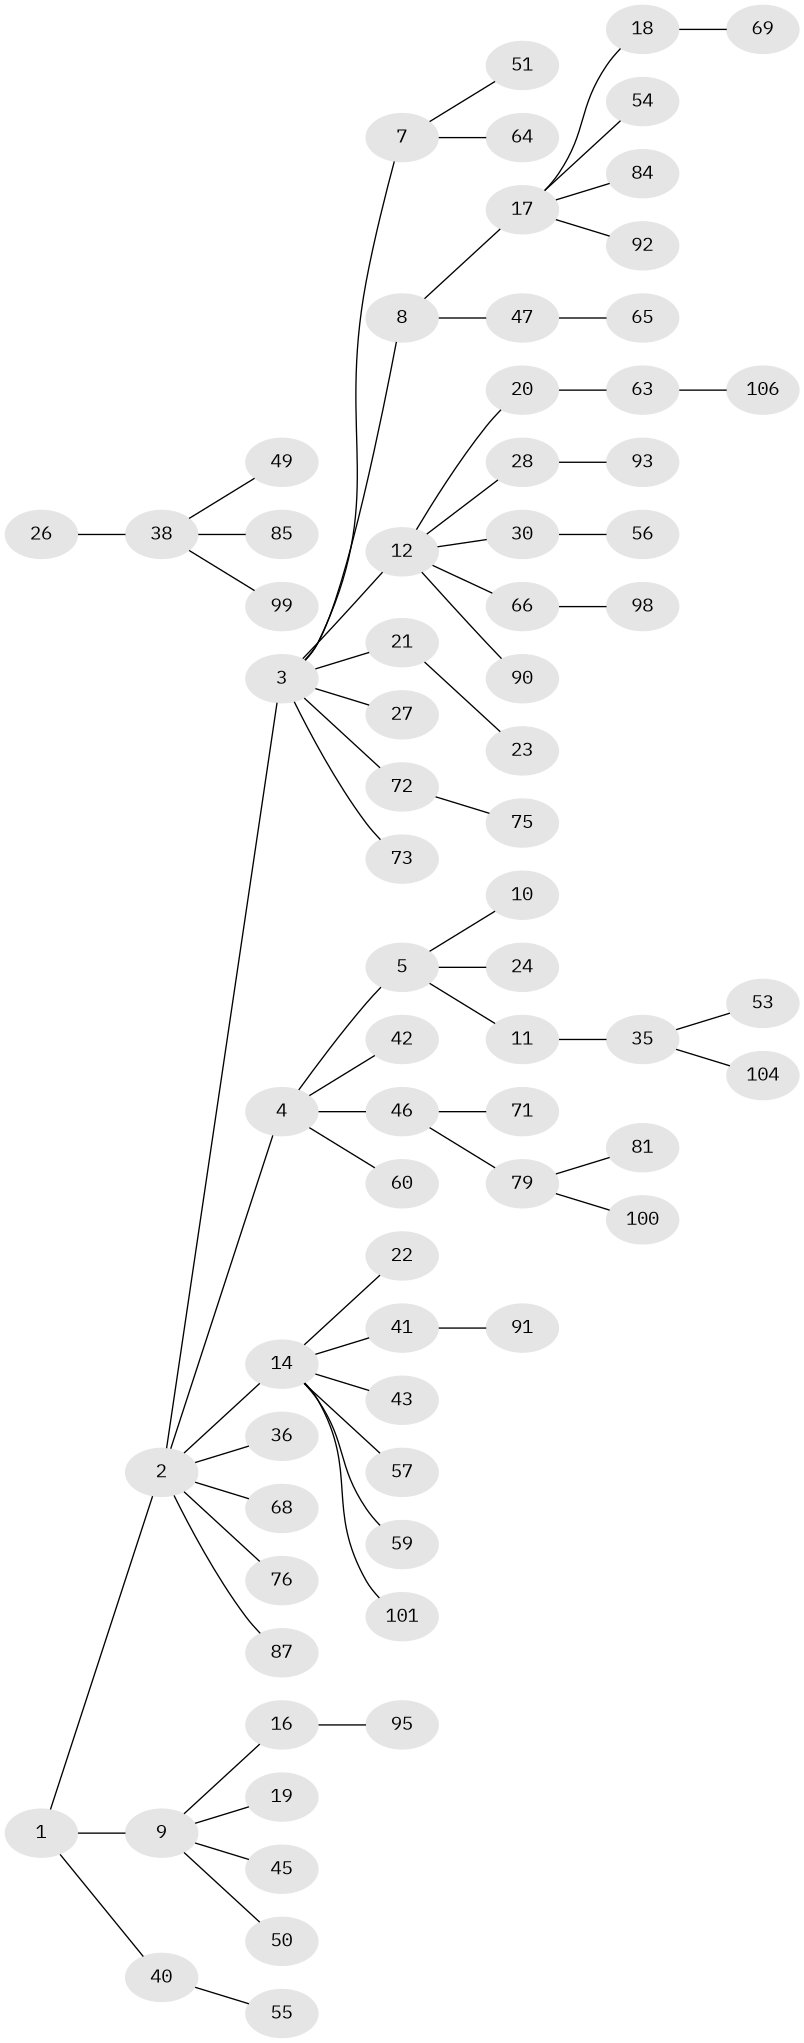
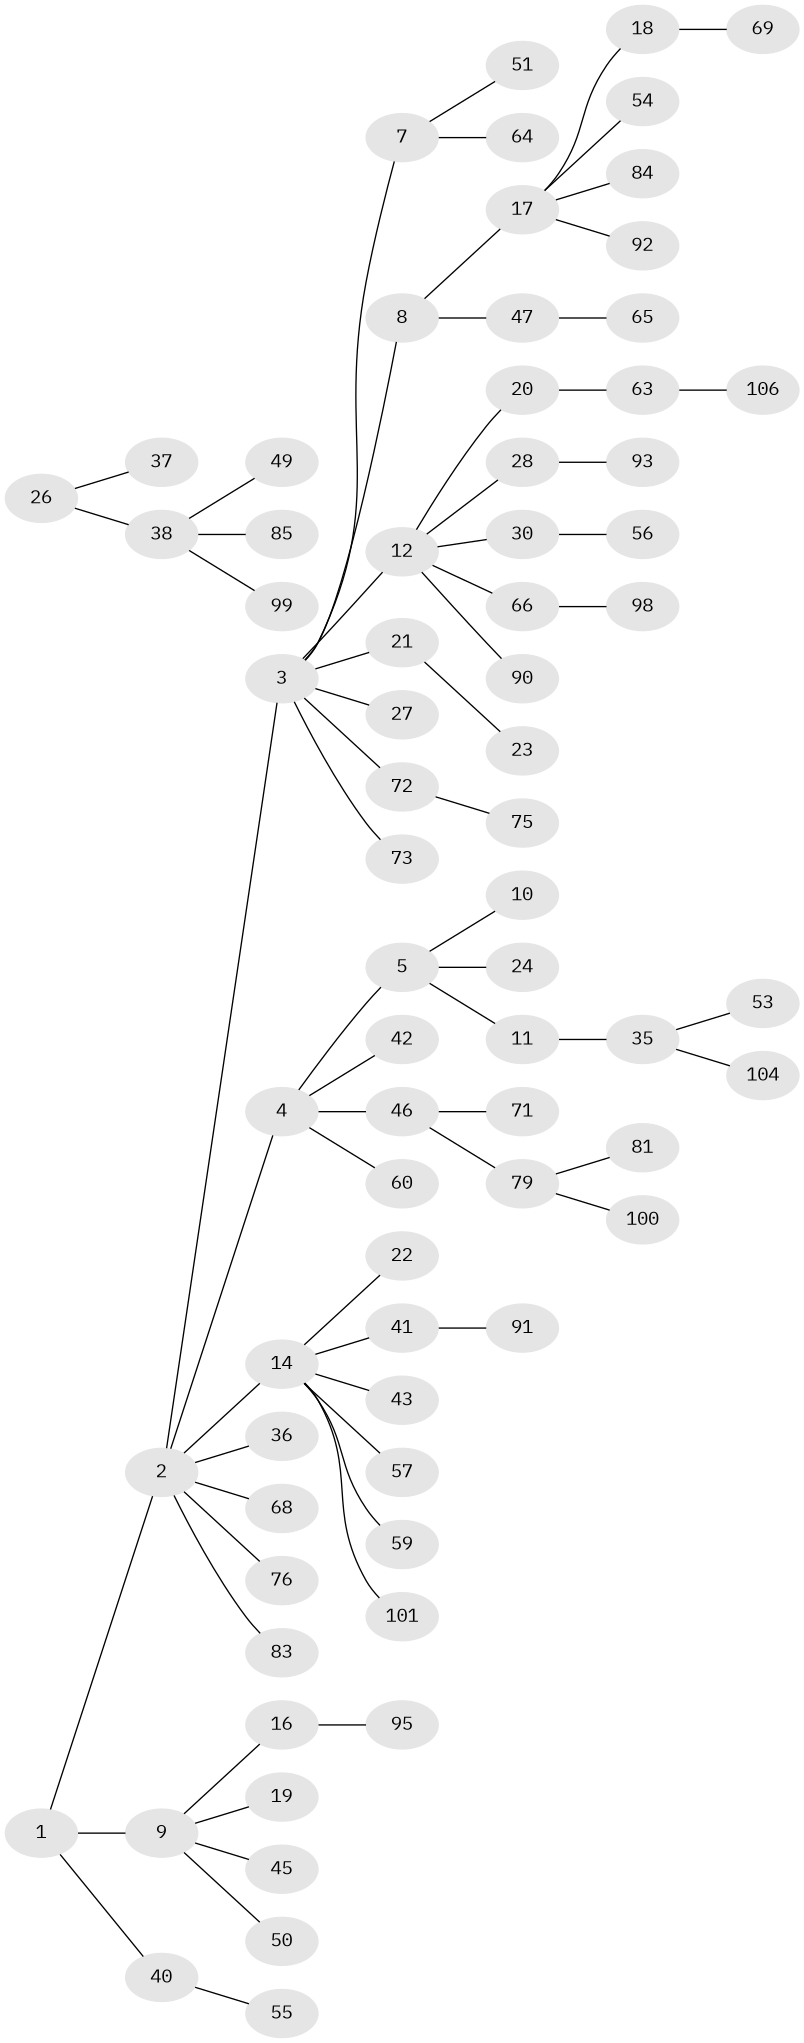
  graph {
    fontname="IBM Plex Mono"
    rankdir=LR
    node [color=gray90 fontname="IBM Plex Mono" style=filled]
    edge [fontname="IBM Plex Mono"]
    2 [super="+15"]
    3 [super="+6"]
    4 [super="+39"]
    14 [super="+83"]
    36
    68
    76
-   87
+   87 [label=83]
    1
    9 [super="+11"]
    40 [super="+58"]
    16 [super="+25"]
    19 [super="+32"]
    45
    50
    55
    7 [super="+77"]
    8 [super="+44"]
    12 [super="+13"]
    21
    27
    72
    73
    5 [super="+29"]
    42
    46 [super="+94"]
    60
    22
    41 [super="+74"]
    43 [super="+96"]
    57
    59
    101
    51 [super="+97"]
    64
    17 [super="+48"]
    47
    20
    28 [super="+88"]
    30 [super="+62"]
    66 [super="+89"]
    90
    23 [super="+82"]
    75
    10 [super="+52"]
    24 [super="+86"]
    n47 [label=11 super="+35"]
    71
    79 [super="+102"]
    n50 [label=35 super="+70"]
    18 [super="+80"]
    54
    84
    92 [super="+103"]
    26 [super="+33"]
+   37
    38 [super="+78"]
    65
    95
    63 [super="+105"]
    93
    56
    98
    91
    69
    106
    49 [super="+67"]
    85
    99
    53
    104
    81
    100
    2 -- 3
    2 -- 4
    2 -- 14
    2 -- 36
    2 -- 68
    2 -- 76
    2 -- 87
    3 -- 7
    3 -- 8
    3 -- 12
    3 -- 21
    3 -- 27
    3 -- 72
    3 -- 73
    4 -- 5
    4 -- 42
    4 -- 46
    4 -- 60
    14 -- 22
    14 -- 41
    14 -- 43
    14 -- 57
    14 -- 59
    14 -- 101
    1 -- 2
    1 -- 9
    1 -- 40
    9 -- 16
    9 -- 19
    9 -- 45
    9 -- 50
    40 -- 55
    16 -- 95
    7 -- 51
    7 -- 64
    8 -- 17
    8 -- 47
    12 -- 20
    12 -- 28
    12 -- 30
    12 -- 66
    12 -- 90
    21 -- 23
    72 -- 75
    5 -- 10
    5 -- 24
    5 -- n47
    46 -- 71
    46 -- 79
    41 -- 91
    17 -- 18
    17 -- 54
    17 -- 84
    17 -- 92
    47 -- 65
    20 -- 63
    28 -- 93
    30 -- 56
    66 -- 98
    n47 -- n50
    79 -- 81
    79 -- 100
    n50 -- 53
    n50 -- 104
    18 -- 69
+   26 -- 37
    26 -- 38
    38 -- 49
    38 -- 85
    38 -- 99
    63 -- 106
  }
